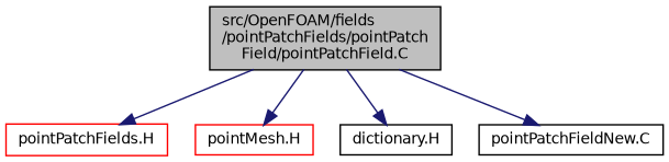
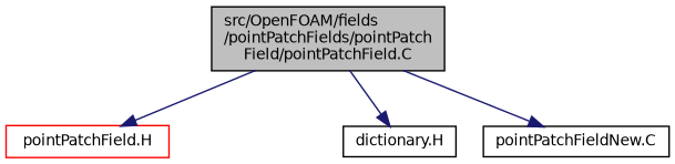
  digraph {
    node [color=black fontname=Helvetica fontsize=10 shape=record]
    edge [color=midnightblue fontname=Helvetica fontsize=10 labelfontname=Helvetica labelfontsize=10 style=solid]
    n1 [fillcolor=grey75 fontcolor=black height=0.2 label="src/OpenFOAM/fields\l/pointPatchFields/pointPatch\lField/pointPatchField.C" style=filled width=0.4]
-   n2 [color=red height=0.2 label="pointPatchFields.H" width=0.4]
-   n3 [color=red height=0.2 label="pointMesh.H" width=0.4]
+   n2 [color=red height=0.2 label="pointPatchField.H" width=0.4]
    n4 [height=0.2 label="dictionary.H" width=0.4]
    n5 [height=0.2 label="pointPatchFieldNew.C" width=0.4]
    n1 -> n2
-   n1 -> n3
    n1 -> n4
    n1 -> n5
  }
